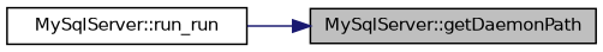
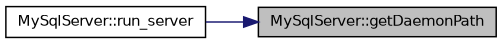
  digraph {
    rankdir=RL
    node [color=black fontname=Helvetica fontsize=10 shape=record style=filled]
    n1 [fillcolor=grey75 fontcolor=black height=0.2 label="MySqlServer::getDaemonPath" width=0.4]
-   n2 [fillcolor=white height=0.2 label="MySqlServer::run_run" width=0.4]
+   n2 [fillcolor=white height=0.2 label="MySqlServer::run_server" width=0.4]
    n1 -> n2 [color=midnightblue dir=back fontname=Helvetica fontsize=10 labelfontname=Helvetica labelfontsize=10 style=solid]
  }
